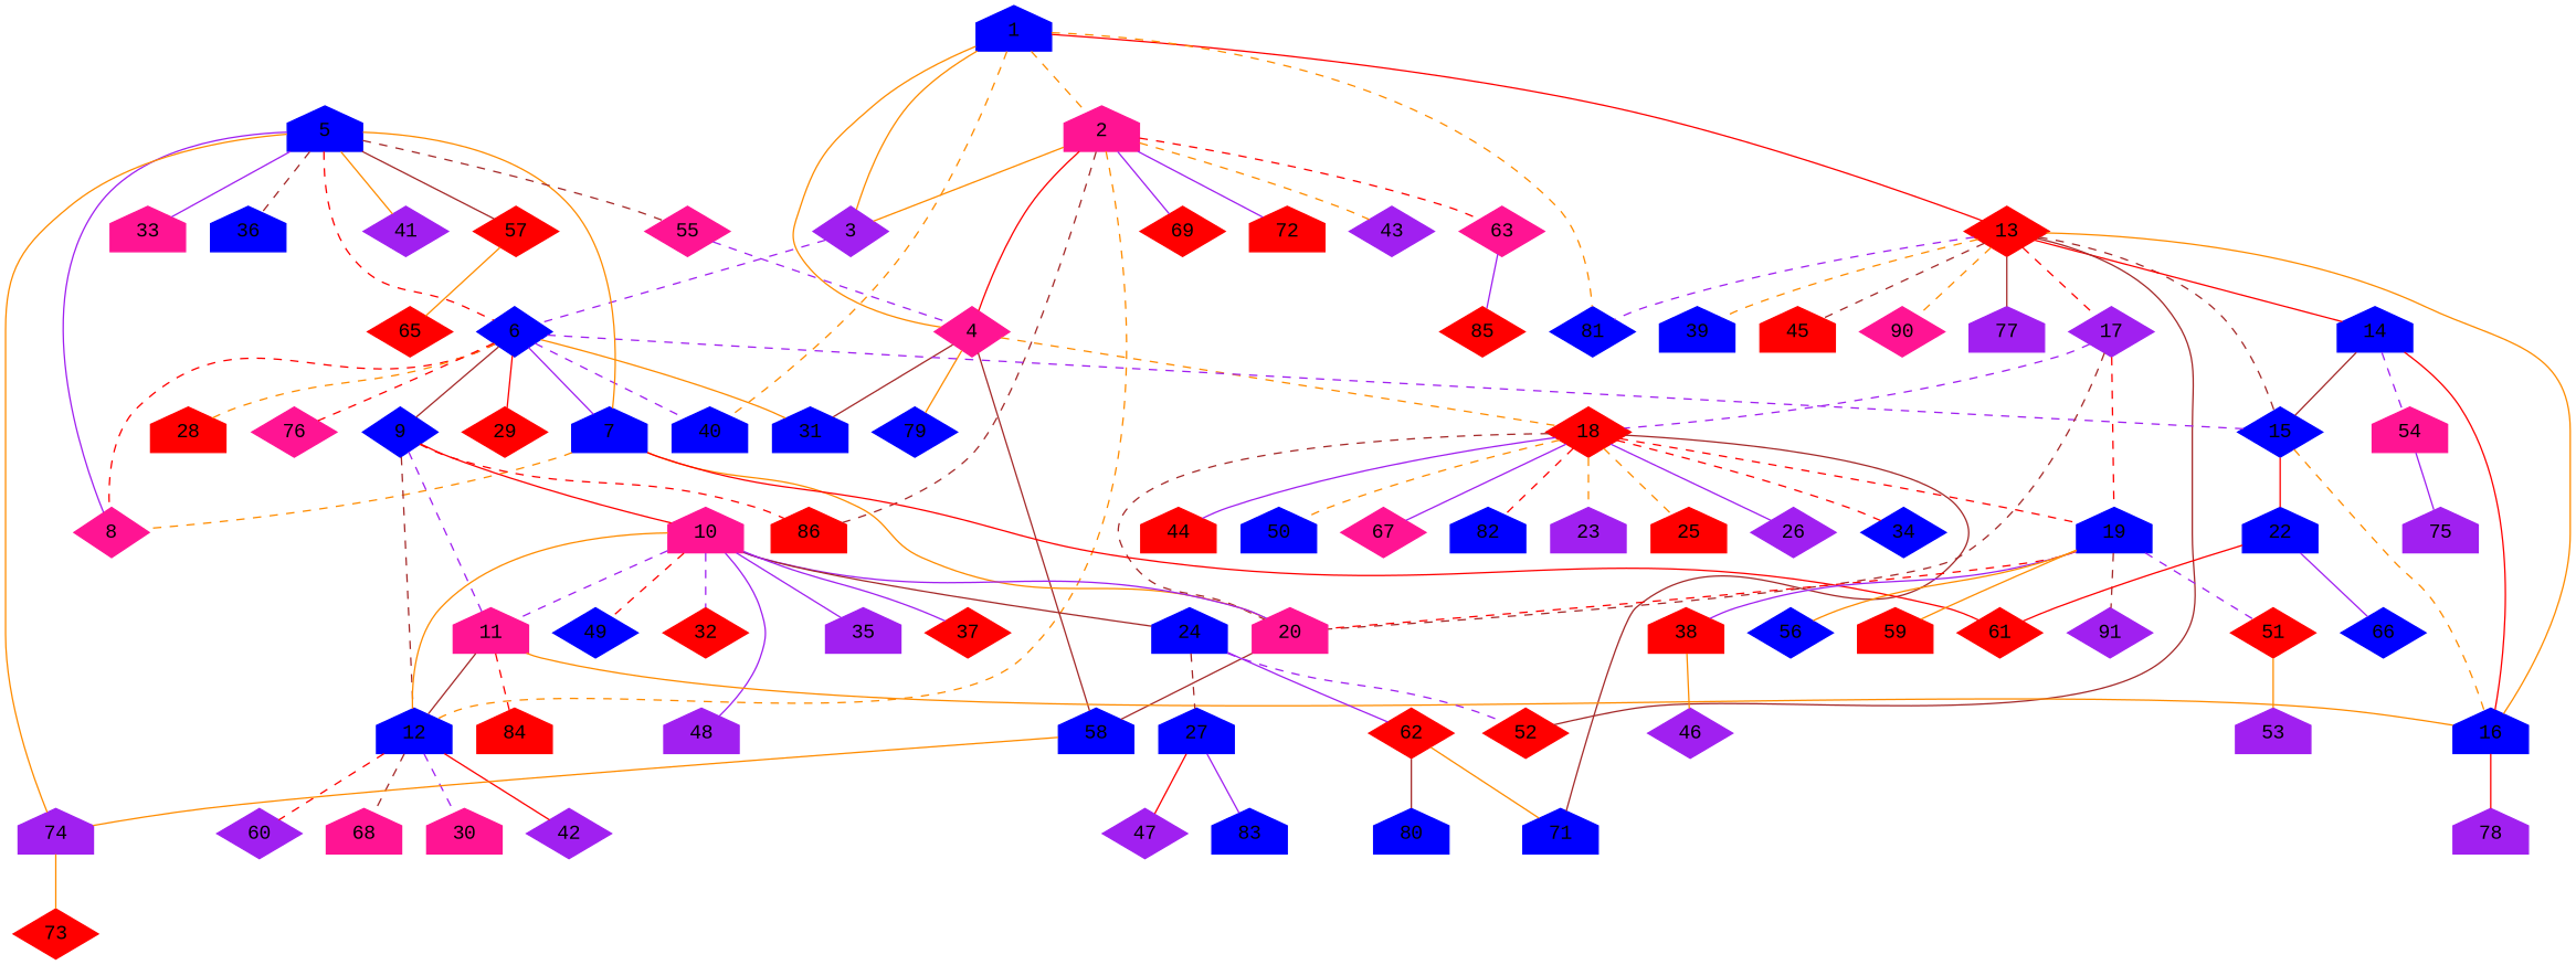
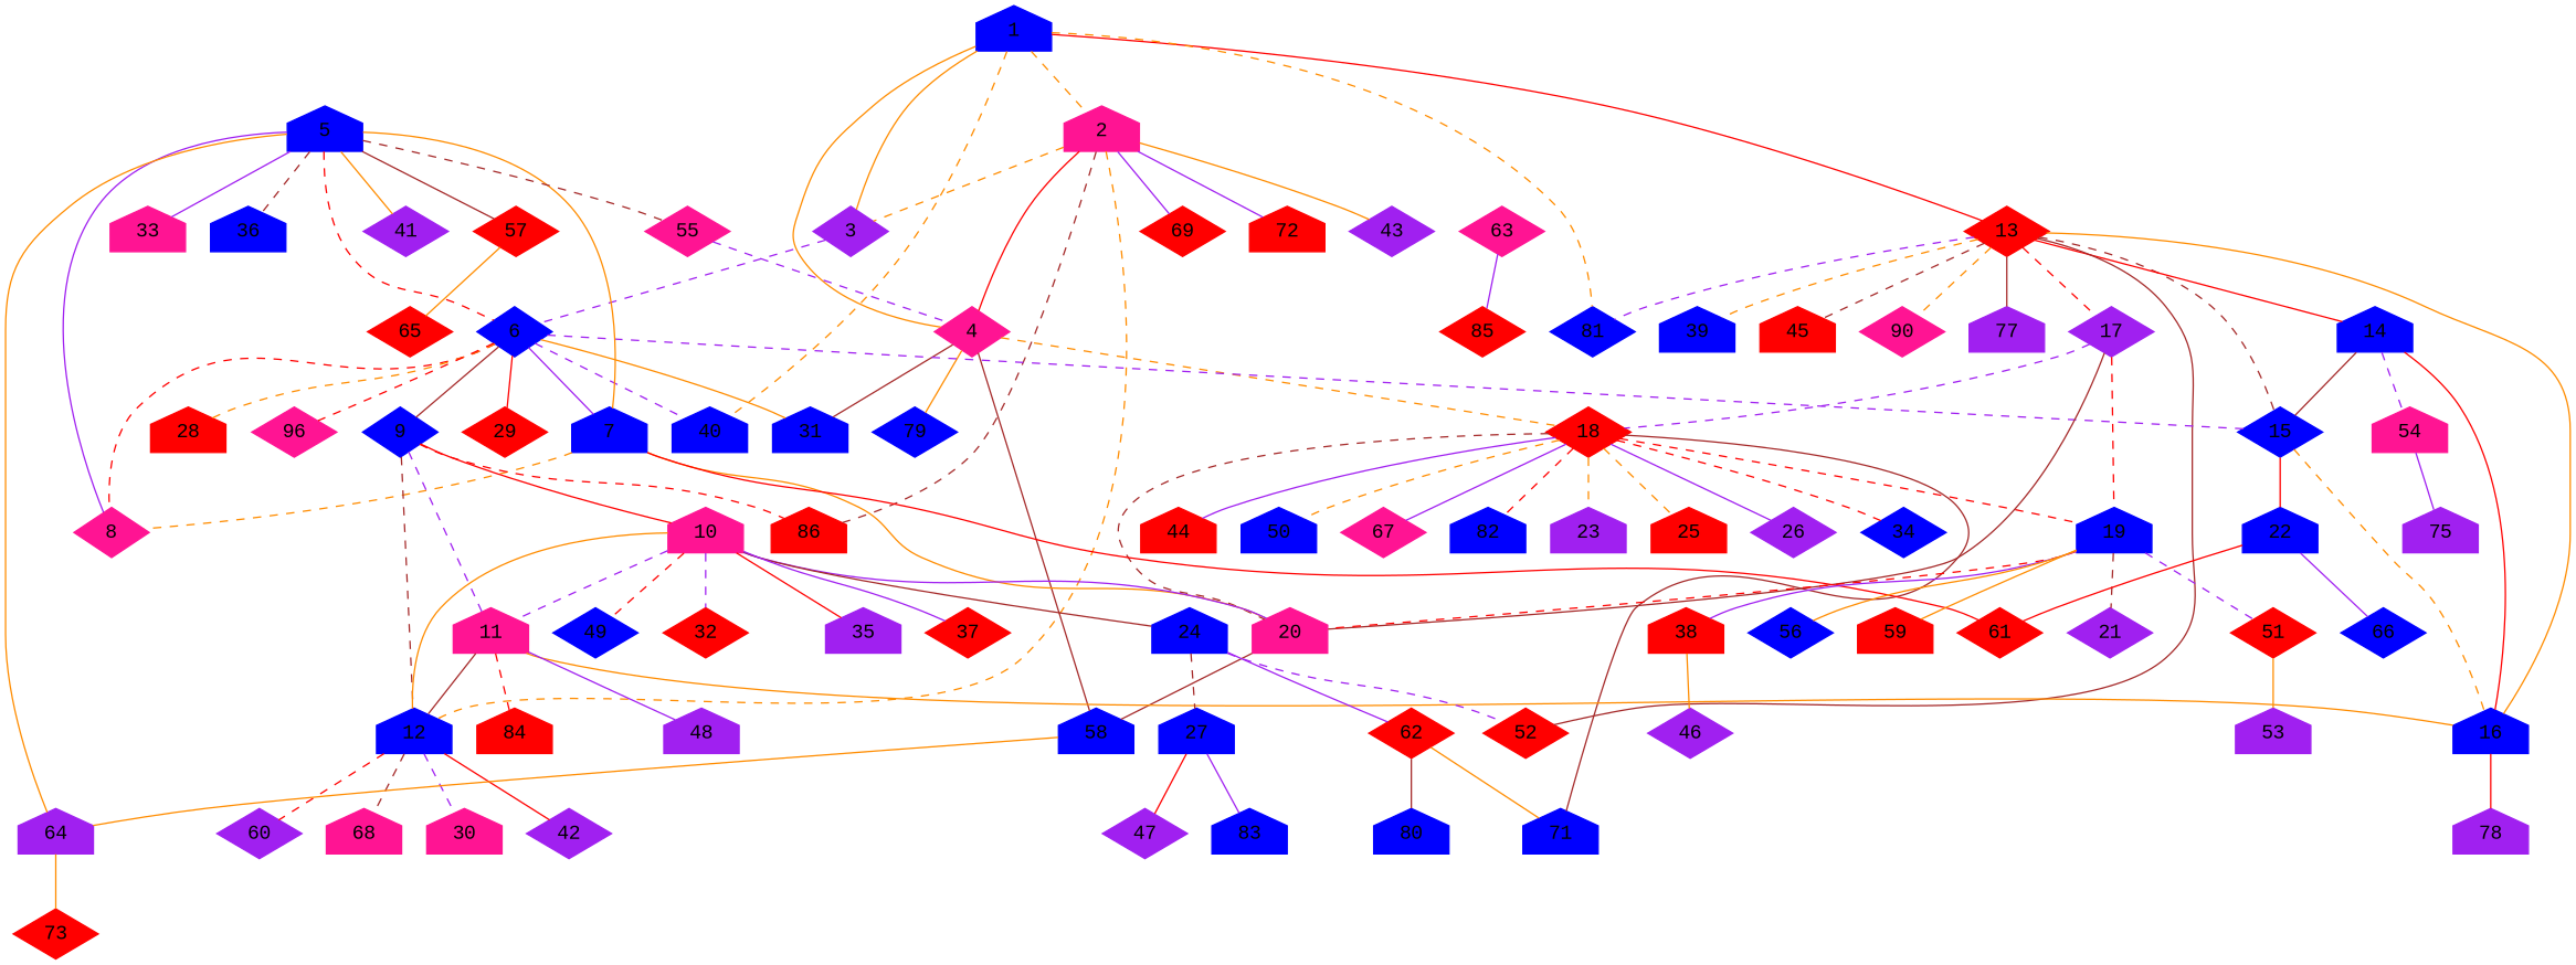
  graph {
    fontname="Liberation Mono"
    node [color=blue fontname="Liberation Mono" shape=house style=filled]
    edge [color=darkorange fontname="Liberation Mono" style=solid]
    2 [color=deeppink]
    1
    3 [color=purple shape=diamond]
    4 [color=deeppink shape=diamond]
    13 [color=red shape=diamond]
    40
    81 [shape=diamond]
    12
    43 [color=purple shape=diamond]
    63 [color=deeppink shape=diamond]
    69 [color=red shape=diamond]
    72 [color=red]
    86 [color=red]
    6 [shape=diamond]
    18 [color=red shape=diamond]
    31
    58
    79 [shape=diamond]
    15 [shape=diamond]
    16
    14
    17 [color=purple shape=diamond]
    39
    45 [color=red]
    52 [color=red shape=diamond]
    n26 [color=deeppink label=90 shape=diamond]
    77 [color=purple]
    30 [color=deeppink]
    42 [color=purple shape=diamond]
    60 [color=purple shape=diamond]
    68 [color=deeppink]
    85 [color=red shape=diamond]
    7
    8 [color=deeppink shape=diamond]
    9 [shape=diamond]
    28 [color=red]
    29 [color=red shape=diamond]
-   76 [color=deeppink shape=diamond]
+   76 [color=deeppink shape=diamond label=96]
    20 [color=deeppink]
    19
    23 [color=purple]
    25 [color=red]
    26 [color=purple shape=diamond]
    34 [shape=diamond]
    44 [color=red]
    50
    67 [color=deeppink shape=diamond]
    71
    82
-   64 [color=purple label=74]
+   64 [color=purple]
    5
    33 [color=deeppink]
    36
    41 [color=purple shape=diamond]
    55 [color=deeppink shape=diamond]
    57 [color=red shape=diamond]
    61 [color=red shape=diamond]
    65 [color=red shape=diamond]
    73 [color=red shape=diamond]
    10 [color=deeppink]
    11 [color=deeppink]
    22
    24
    32 [color=red shape=diamond]
    35 [color=purple]
    37 [color=red shape=diamond]
    48 [color=purple]
    49 [shape=diamond]
    84 [color=red]
    27
    62 [color=red shape=diamond]
    78 [color=purple]
    54 [color=deeppink]
    75 [color=purple]
    66 [shape=diamond]
-   21 [color=purple shape=diamond label=91]
+   21 [color=purple shape=diamond]
    38 [color=red]
    51 [color=red shape=diamond]
    56 [shape=diamond]
    59 [color=red]
    46 [color=purple shape=diamond]
    53 [color=purple]
    47 [color=purple shape=diamond]
    83
    80
-   2 -- 3
+   2 -- 3 [style=dashed]
    2 -- 4 [color=red]
    2 -- 12 [style=dashed]
-   2 -- 43 [style=dashed]
-   2 -- 63 [color=red style=dashed]
+   2 -- 43
    2 -- 69 [color=purple]
    2 -- 72 [color=purple]
    2 -- 86 [color=brown style=dashed]
    1 -- 2 [style=dashed]
    1 -- 3
    1 -- 4
    1 -- 13 [color=red]
    1 -- 40 [style=dashed]
    1 -- 81 [style=dashed]
    3 -- 6 [color=purple style=dashed]
    4 -- 18 [style=dashed]
    4 -- 31 [color=brown]
    4 -- 58 [color=brown]
    4 -- 79
    13 -- 81 [color=purple style=dashed]
    13 -- 15 [color=brown style=dashed]
    13 -- 16
    13 -- 14 [color=red]
    13 -- 17 [color=red style=dashed]
    13 -- 39 [style=dashed]
    13 -- 45 [color=brown style=dashed]
    13 -- 52 [color=brown]
    13 -- n26 [style=dashed]
    13 -- 77 [color=brown]
    12 -- 30 [color=purple style=dashed]
    12 -- 42 [color=red]
    12 -- 60 [color=red style=dashed]
    12 -- 68 [color=brown style=dashed]
    63 -- 85 [color=purple]
    6 -- 40 [color=purple style=dashed]
    6 -- 31
    6 -- 15 [color=purple style=dashed]
    6 -- 7 [color=purple]
    6 -- 8 [color=red style=dashed]
    6 -- 9 [color=brown]
    6 -- 28 [style=dashed]
    6 -- 29 [color=red]
    6 -- 76 [color=red style=dashed]
    18 -- 20 [color=brown style=dashed]
    18 -- 19 [color=red style=dashed]
    18 -- 23 [style=dashed]
    18 -- 25 [style=dashed]
    18 -- 26 [color=purple]
    18 -- 34 [color=red style=dashed]
    18 -- 44 [color=purple]
    18 -- 50 [style=dashed]
    18 -- 67 [color=purple]
    18 -- 71 [color=brown]
    18 -- 82 [color=red style=dashed]
    58 -- 64
    15 -- 16 [style=dashed]
    15 -- 22 [color=red]
    16 -- 78 [color=red]
    14 -- 15 [color=brown]
    14 -- 16 [color=red]
    14 -- 54 [color=purple style=dashed]
    17 -- 18 [color=purple style=dashed]
-   17 -- 20 [color=brown style=dashed]
+   17 -- 20 [color=brown]
    17 -- 19 [color=red style=dashed]
    7 -- 8 [style=dashed]
    7 -- 20
    7 -- 61 [color=red]
    9 -- 12 [color=brown style=dashed]
    9 -- 86 [color=red style=dashed]
    9 -- 10 [color=red]
    9 -- 11 [color=purple style=dashed]
    20 -- 58 [color=brown]
    19 -- 20 [color=red style=dashed]
    19 -- 21 [color=brown style=dashed]
    19 -- 38 [color=purple]
    19 -- 51 [color=purple style=dashed]
    19 -- 56
    19 -- 59
    64 -- 73
    5 -- 6 [color=red style=dashed]
    5 -- 7
    5 -- 8 [color=purple]
    5 -- 64
    5 -- 33 [color=purple]
    5 -- 36 [color=brown style=dashed]
    5 -- 41
    5 -- 55 [color=brown style=dashed]
    5 -- 57 [color=brown]
    55 -- 4 [color=purple style=dashed]
    57 -- 65
    10 -- 12
    10 -- 20 [color=purple]
    10 -- 11 [color=purple style=dashed]
    10 -- 24 [color=brown]
    10 -- 32 [color=purple style=dashed]
-   10 -- 35 [color=purple]
+   10 -- 35 [color=red]
    10 -- 37 [color=purple]
-   10 -- 48 [color=purple]
+   11 -- 48 [color=purple]
    10 -- 49 [color=red style=dashed]
    11 -- 12 [color=brown]
    11 -- 16
    11 -- 84 [color=red style=dashed]
    22 -- 61 [color=red]
    22 -- 66 [color=purple]
    24 -- 52 [color=purple style=dashed]
    24 -- 27 [color=brown style=dashed]
    24 -- 62 [color=purple]
    27 -- 47 [color=red]
    27 -- 83 [color=purple]
    62 -- 71
    62 -- 80 [color=brown]
    54 -- 75 [color=purple]
    38 -- 46
    51 -- 53
  }
